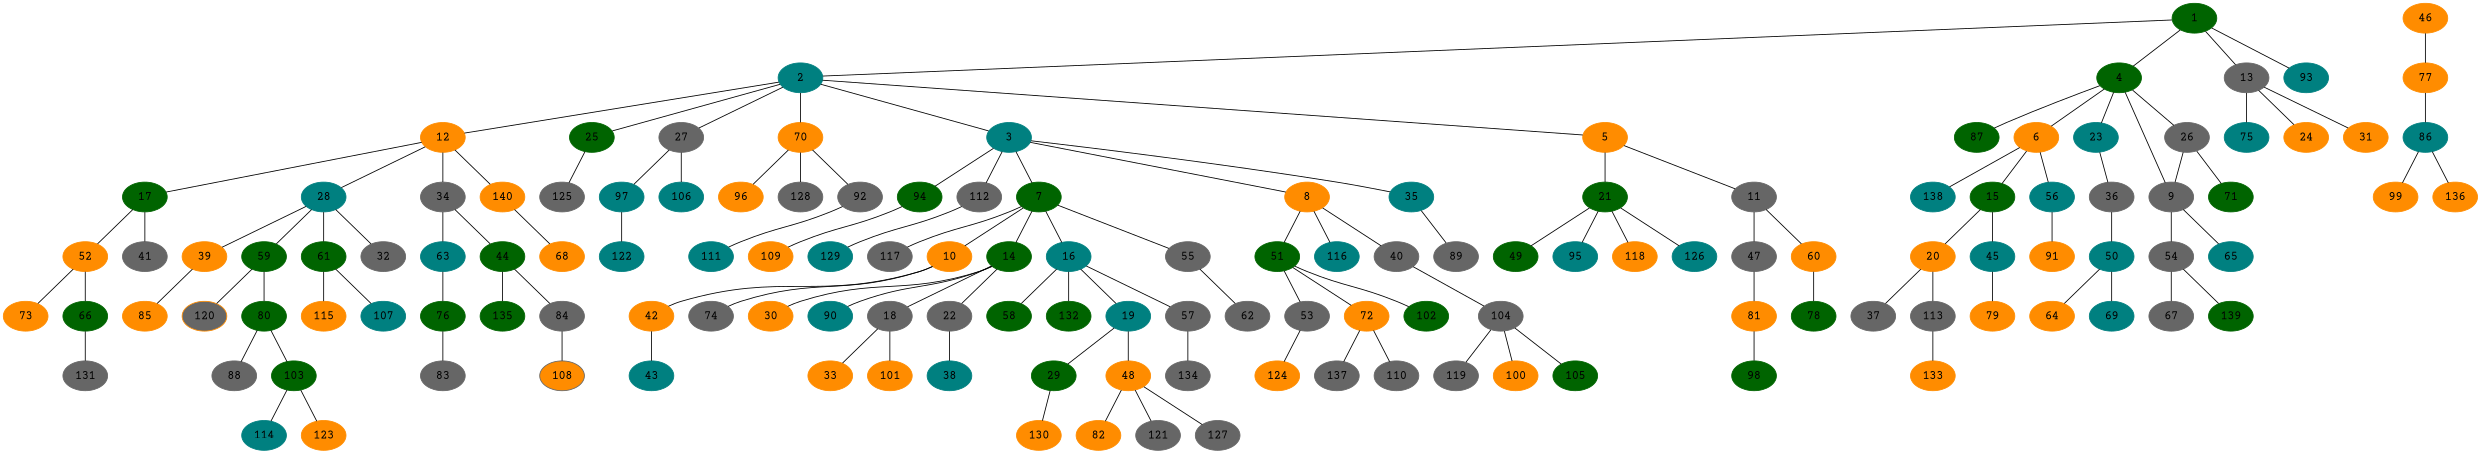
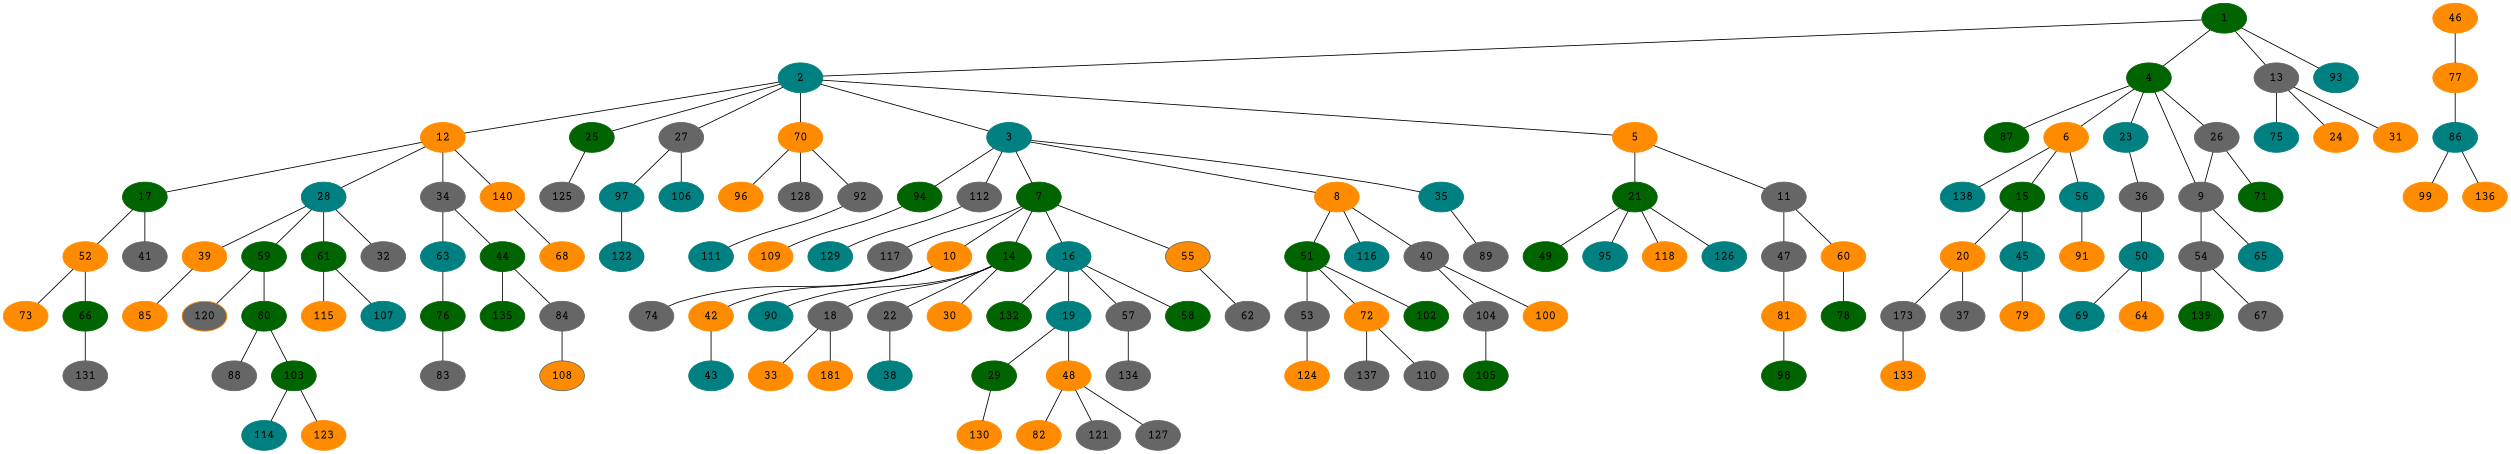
  graph {
    fontname="Courier Prime"
    node [color=darkorange fontname="Courier Prime" style=filled]
    edge [fontname="Courier Prime"]
    1 [color=darkgreen]
    2 [color=teal]
    4 [color=darkgreen]
    13 [color=gray40]
    93 [color=teal]
    3 [color=teal]
    5
    12
    25 [color=darkgreen]
    27 [color=gray40]
    70
    6
    9 [color=gray40]
    23 [color=teal]
    26 [color=gray40]
    87 [color=darkgreen]
    24
    31
    75 [color=teal]
    7 [color=darkgreen]
    8
    35 [color=teal]
    94 [color=darkgreen]
    112 [color=gray40]
    11 [color=gray40]
    21 [color=darkgreen]
    17 [color=darkgreen]
    28 [color=teal]
    34 [color=gray40]
    140
    125 [color=gray40]
    97 [color=teal]
    106 [color=teal]
    92 [color=gray40]
    96
    128 [color=gray40]
    10
    14 [color=darkgreen]
    16 [color=teal]
-   55 [color=gray40]
+   55 [color=gray40 fillcolor=darkorange]
    117 [color=gray40]
    40 [color=gray40]
    51 [color=darkgreen]
    116 [color=teal]
    89 [color=gray40]
    109
    129 [color=teal]
    15 [color=darkgreen]
    56 [color=teal]
    138 [color=teal]
    54 [color=gray40]
    65 [color=teal]
    36 [color=gray40]
    71 [color=darkgreen]
    47 [color=gray40]
    60
    49 [color=darkgreen]
    95 [color=teal]
    118
    126 [color=teal]
    20
    45 [color=teal]
    91
    42
    74 [color=gray40]
    18 [color=gray40]
    22 [color=gray40]
    30
    90 [color=teal]
    19 [color=teal]
    57 [color=gray40]
    58 [color=darkgreen]
    132 [color=darkgreen]
    62 [color=gray40]
    100
    104 [color=gray40]
    53 [color=gray40]
    72
    102 [color=darkgreen]
    67 [color=gray40]
    139 [color=darkgreen]
    43 [color=teal]
    81
    78 [color=darkgreen]
    41 [color=gray40]
    52
    32 [color=gray40]
    39
    59 [color=darkgreen]
    61 [color=darkgreen]
    44 [color=darkgreen]
    63 [color=teal]
    68
    33
-   101
+   101 [label=181]
    38 [color=teal]
    37 [color=gray40]
-   113 [color=gray40]
+   113 [color=gray40 label=173]
    79
    29 [color=darkgreen]
    48
    134 [color=gray40]
    66 [color=darkgreen]
    73
    130
    82
    121 [color=gray40]
    127 [color=gray40]
    133
    50 [color=teal]
    46
    77
    122 [color=teal]
    85
    80 [color=darkgreen]
    120 [fillcolor=gray40]
    107 [color=teal]
    115
    84 [color=gray40]
    135 [color=darkgreen]
    76 [color=darkgreen]
    64
    69 [color=teal]
    105 [color=darkgreen]
-   119 [color=gray40]
    108 [color=gray40 fillcolor=darkorange]
    86 [color=teal]
    98 [color=darkgreen]
    124
    110 [color=gray40]
    137 [color=gray40]
    131 [color=gray40]
    88 [color=gray40]
    103 [color=darkgreen]
    83 [color=gray40]
    111 [color=teal]
    99
    136
    114 [color=teal]
    123
    1 -- 2
    1 -- 4
    1 -- 13
    1 -- 93
    2 -- 3
    2 -- 5
    2 -- 12
    2 -- 25
    2 -- 27
    2 -- 70
    4 -- 6
    4 -- 9
    4 -- 23
    4 -- 26
    4 -- 87
    13 -- 24
    13 -- 31
    13 -- 75
    3 -- 7
    3 -- 8
    3 -- 35
    3 -- 94
    3 -- 112
    5 -- 11
    5 -- 21
    12 -- 17
    12 -- 28
    12 -- 34
    12 -- 140
    25 -- 125
    27 -- 97
    27 -- 106
    70 -- 92
    70 -- 96
    70 -- 128
    6 -- 15
    6 -- 56
    6 -- 138
    9 -- 54
    9 -- 65
    23 -- 36
    26 -- 9
    26 -- 71
    7 -- 10
    7 -- 14
    7 -- 16
    7 -- 55
    7 -- 117
    8 -- 40
    8 -- 51
    8 -- 116
    35 -- 89
    94 -- 109
    112 -- 129
    11 -- 47
    11 -- 60
    21 -- 49
    21 -- 95
    21 -- 118
    21 -- 126
    17 -- 41
    17 -- 52
    28 -- 32
    28 -- 39
    28 -- 59
    28 -- 61
    34 -- 44
    34 -- 63
    140 -- 68
    97 -- 122
    92 -- 111
    10 -- 42
    10 -- 74
    14 -- 18
    14 -- 22
    14 -- 30
    14 -- 90
    16 -- 19
    16 -- 57
    16 -- 58
    16 -- 132
    55 -- 62
-   104 -- 100
+   40 -- 100
    40 -- 104
    51 -- 53
    51 -- 72
    51 -- 102
    15 -- 20
    15 -- 45
    56 -- 91
    54 -- 67
    54 -- 139
    36 -- 50
    47 -- 81
    60 -- 78
    20 -- 37
    20 -- 113
    45 -- 79
    42 -- 43
    18 -- 33
    18 -- 101
    22 -- 38
    19 -- 29
    19 -- 48
    57 -- 134
    104 -- 105
-   104 -- 119
    53 -- 124
    72 -- 110
    72 -- 137
    81 -- 98
    52 -- 66
    52 -- 73
    39 -- 85
    59 -- 80
    59 -- 120
    61 -- 107
    61 -- 115
    44 -- 84
    44 -- 135
    63 -- 76
    113 -- 133
    29 -- 130
    48 -- 82
    48 -- 121
    48 -- 127
    66 -- 131
    50 -- 64
    50 -- 69
    46 -- 77
    77 -- 86
    80 -- 88
    80 -- 103
    84 -- 108
    76 -- 83
    86 -- 99
    86 -- 136
    103 -- 114
    103 -- 123
  }
